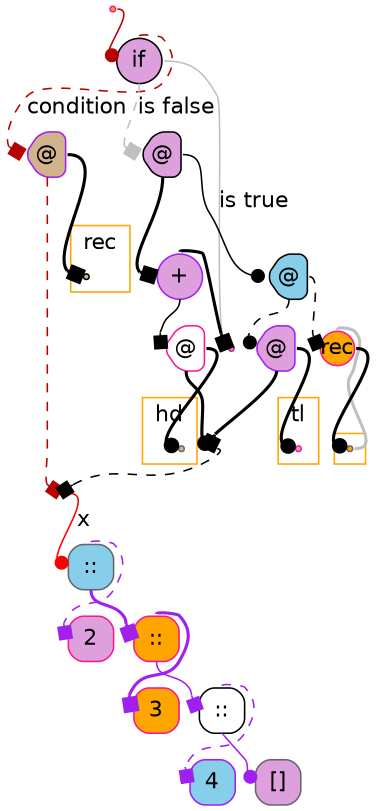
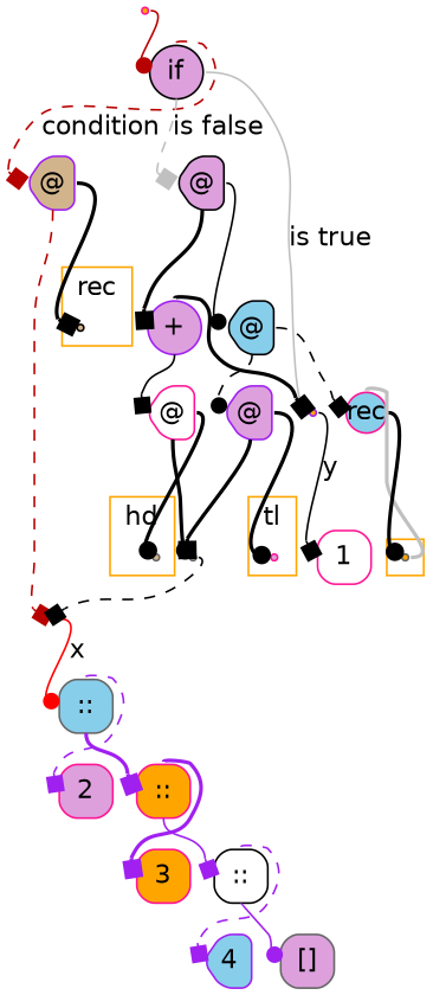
  digraph {
    fontname="DejaVu Sans"
    labeldistance=0
    nodesep=.175
    rankdir=TB
    ranksep=.175
    node [color=deeppink fillcolor=plum fixedsize=true fontname="DejaVu Sans" orientation=90 shape=point style="rounded,filled"]
    edge [arrowhead=box arrowtail=none fontname="DejaVu Sans" headport=w style=bold tailport=e]
    ndcluster_nd241 [color=gray40 fillcolor=orange style=filled]
    ndcluster_nd150 [color=black fillcolor=tan style=filled]
    ndcluster_nd160 [style=filled]
    ndcluster_nd169 [color=gray40 fillcolor=tan style=filled]
    nd1 [fillcolor=orange style=filled orientation=""]
    n6 [color=black height=.4 label=if shape=circle width=.4 orientation=""]
    n7 [color=purple fillcolor=tan height=.4 label="@" shape=house width=.4]
    n8 [color=black height=.4 label="@" shape=house width=.4]
    n9 [color=purple fillcolor=orange label=" "]
    n10 [height=.4 label=2 shape=square width=.4]
    n11 [fillcolor=orange height=.4 label=3 shape=square width=.4]
-   n12 [color=purple fillcolor=skyblue height=.4 label=4 shape=square width=.4]
+   n12 [color=purple fillcolor=skyblue height=.4 label=4 shape=house width=.4]
    n13 [color=gray40 height=.4 label="[]" shape=square width=.4]
    n14 [color=black fillcolor=white height=.4 label="::" shape=square width=.4]
    n15 [fillcolor=orange height=.4 label="::" shape=square width=.4]
    n16 [color=gray40 fillcolor=skyblue height=.4 label="::" shape=square width=.4]
-   n18 [fillcolor=orange height=.3 label=rec shape=circle width=.3 orientation=""]
+   n17 [fillcolor=white height=.4 label=1 shape=square width=.4]
+   n18 [fillcolor=skyblue height=.3 label=rec shape=circle width=.3 orientation=""]
    n19 [color=black fillcolor=orange label=" "]
    n20 [color=black fillcolor=skyblue height=.4 label="@" shape=house width=.4]
    n21 [color=purple height=.4 label="+" shape=circle width=.4 orientation=""]
    n22 [color=purple height=.4 label="@" shape=house width=.4]
    n23 [fillcolor=white height=.4 label="@" shape=house width=.4]
    n24 [color=gray40 fillcolor=tan label=" "]
    subgraph cluster_1 {
      color=orange
      style=fill
      ndcluster_nd241
    }
    subgraph cluster_2 {
      color=orange
      label=rec
      style=fill
      ndcluster_nd150
    }
    subgraph cluster_3 {
      color=orange
      label=tl
      style=fill
      ndcluster_nd160
    }
    subgraph cluster_4 {
      color=orange
      label=hd
      style=fill
      ndcluster_nd169
    }
    nd1 -> n6 [arrowhead=dot color="#b70000" style=solid]
    n6 -> n7 [color="#b70000" label=condition style=dashed tailport=n]
    n6 -> n8 [color=grey label="is false" style=dashed tailport=s]
    n6 -> n9 [arrowhead=dot color=grey label="is true" style=solid]
    n7 -> ndcluster_nd150
    n7 -> n19 [color="#b70000" style=dashed tailport=s]
    n8 -> n20 [arrowhead=dot style=solid]
    n8 -> n21 [tailport=s]
+   n9 -> n17 [label=y style=solid]
    n14 -> n12 [color=purple style=dashed tailport=n]
    n14 -> n13 [arrowhead=dot color=purple style=solid tailport=s]
    n15 -> n11 [color=purple tailport=n]
    n15 -> n14 [color=purple style=solid tailport=s]
    n16 -> n10 [color=purple style=dashed tailport=n]
    n16 -> n15 [color=purple tailport=s]
    n18 -> ndcluster_nd241 [arrowhead=none color=grey dir=back headport=e tailport=n]
    n18 -> ndcluster_nd241 [arrowhead=dot]
    n19 -> n16 [arrowhead=dot color=red label=x style=solid]
    n20 -> n18 [color=black style=dashed]
    n20 -> n22 [arrowhead=dot style=dashed tailport=s]
    n21 -> n9 [tailport=n]
    n21 -> n23 [style=solid tailport=s]
    n22 -> ndcluster_nd160 [arrowhead=dot]
    n22 -> n24 [tailport=s]
    n23 -> ndcluster_nd169 [arrowhead=dot]
    n23 -> n24 [arrowhead=dot tailport=s]
    n24 -> n19 [style=dashed]
  }
